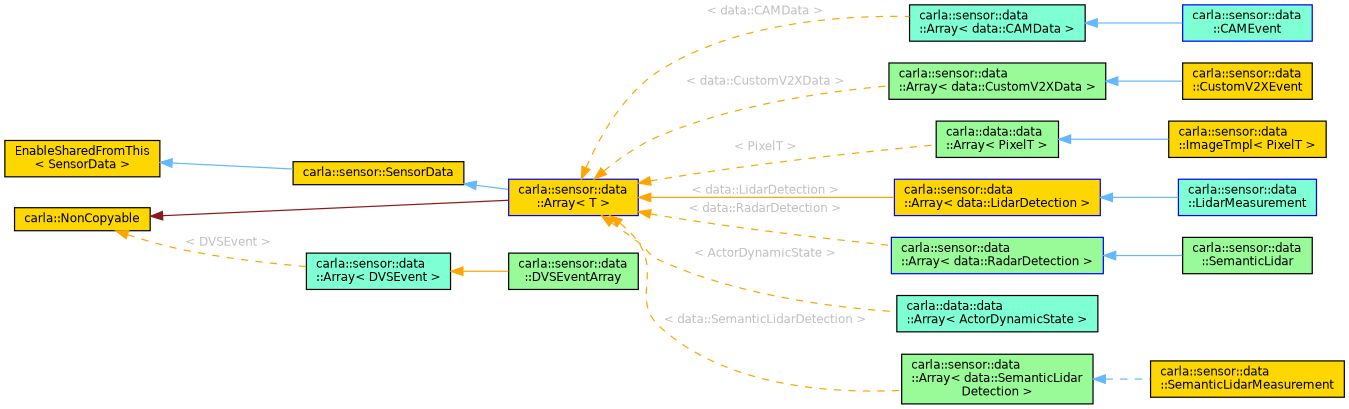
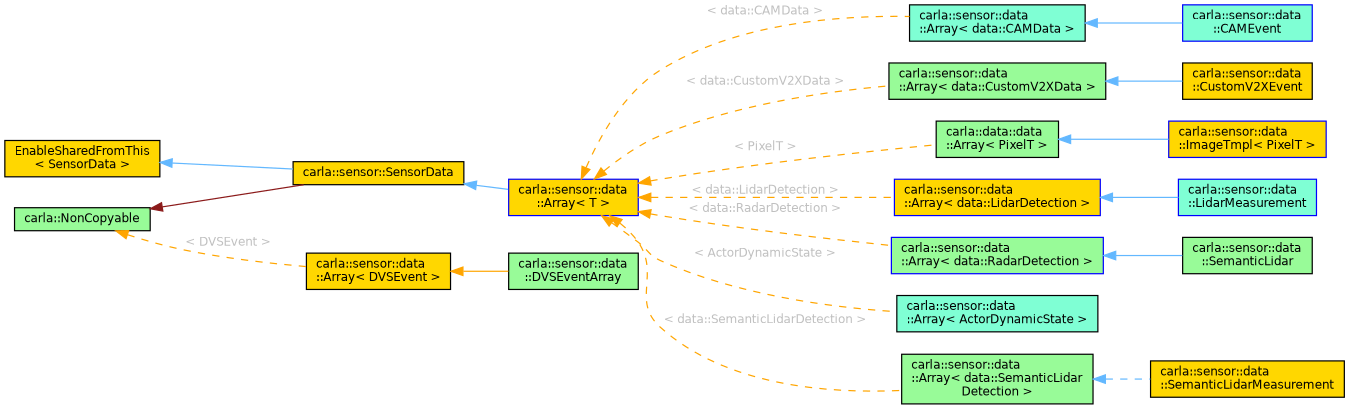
  digraph {
    rankdir=LR
    node [color=black fillcolor=gold fontname=Helvetica fontsize=10 shape=box style=filled]
    edge [color=orange dir=back fontname=Helvetica fontsize=10 labelfontname=Helvetica labelfontsize=10 style=dashed]
    n1 [color=blue fontcolor=black height=0.2 label="carla::sensor::data\l::Array\< T \>" width=0.4]
    n2 [fillcolor=aquamarine height=0.2 label="carla::sensor::data\l::Array\< data::CAMData \>" width=0.4]
    n3 [fillcolor=palegreen height=0.2 label="carla::sensor::data\l::Array\< data::CustomV2XData \>" width=0.4]
    n4 [fillcolor=palegreen height=0.2 label="carla::data::data\l::Array\< PixelT \>" width=0.4]
    n5 [color=blue height=0.2 label="carla::sensor::data\l::Array\< data::LidarDetection \>" width=0.4]
    n6 [color=blue fillcolor=palegreen height=0.2 label="carla::sensor::data\l::Array\< data::RadarDetection \>" width=0.4]
-   n7 [fillcolor=aquamarine height=0.2 label="carla::data::data\l::Array\< ActorDynamicState \>" width=0.4]
+   n7 [fillcolor=aquamarine height=0.2 label="carla::sensor::data\l::Array\< ActorDynamicState \>" width=0.4]
    n8 [fillcolor=palegreen height=0.2 label="carla::sensor::data\l::Array\< data::SemanticLidar\lDetection \>" width=0.4]
    n9 [color=blue fillcolor=aquamarine height=0.2 label="carla::sensor::data\l::CAMEvent" width=0.4]
    n10 [height=0.2 label="carla::sensor::data\l::CustomV2XEvent" width=0.4]
-   n11 [fillcolor=aquamarine height=0.2 label="carla::sensor::data\l::Array\< DVSEvent \>" width=0.4]
+   n11 [height=0.2 label="carla::sensor::data\l::Array\< DVSEvent \>" width=0.4]
    n12 [fillcolor=palegreen height=0.2 label="carla::sensor::data\l::DVSEventArray" width=0.4]
-   n13 [height=0.2 label="carla::sensor::data\l::ImageTmpl\< PixelT \>" width=0.4]
+   n13 [color=blue height=0.2 label="carla::sensor::data\l::ImageTmpl\< PixelT \>" width=0.4]
    n14 [color=blue fillcolor=aquamarine height=0.2 label="carla::sensor::data\l::LidarMeasurement" width=0.4]
    n15 [fillcolor=palegreen height=0.2 label="carla::sensor::data\l::SemanticLidar" width=0.4]
    n16 [height=0.2 label="carla::sensor::data\l::SemanticLidarMeasurement" width=0.4]
    n17 [height=0.2 label="carla::sensor::SensorData" width=0.4]
    n18 [height=0.2 label="EnableSharedFromThis\l\< SensorData \>" width=0.4]
-   n19 [height=0.2 label="carla::NonCopyable" width=0.4]
+   n19 [fillcolor=palegreen height=0.2 label="carla::NonCopyable" width=0.4]
    n1 -> n2 [fontcolor=grey label=" \< data::CAMData \>"]
    n1 -> n3 [fontcolor=grey label=" \< data::CustomV2XData \>"]
    n1 -> n4 [fontcolor=grey label=" \< PixelT \>"]
-   n1 -> n5 [fontcolor=grey label=" \< data::LidarDetection \>" style=solid]
+   n1 -> n5 [fontcolor=grey label=" \< data::LidarDetection \>"]
    n1 -> n6 [fontcolor=grey label=" \< data::RadarDetection \>"]
    n1 -> n7 [fontcolor=grey label=" \< ActorDynamicState \>"]
    n1 -> n8 [fontcolor=grey label=" \< data::SemanticLidarDetection \>"]
    n2 -> n9 [color=steelblue1 style=solid]
    n3 -> n10 [color=steelblue1 style=solid]
    n4 -> n13 [color=steelblue1 style=solid]
    n5 -> n14 [color=steelblue1 style=solid]
    n6 -> n15 [color=steelblue1 style=solid]
    n8 -> n16 [color=steelblue1]
    n11 -> n12 [style=solid]
    n17 -> n1 [color=steelblue1 style=solid]
    n18 -> n17 [color=steelblue1 style=solid]
    n19 -> n11 [fontcolor=grey label=" \< DVSEvent \>"]
-   n19 -> n1 [color=firebrick4 style=solid]
+   n19 -> n17 [color=firebrick4 style=solid]
  }
